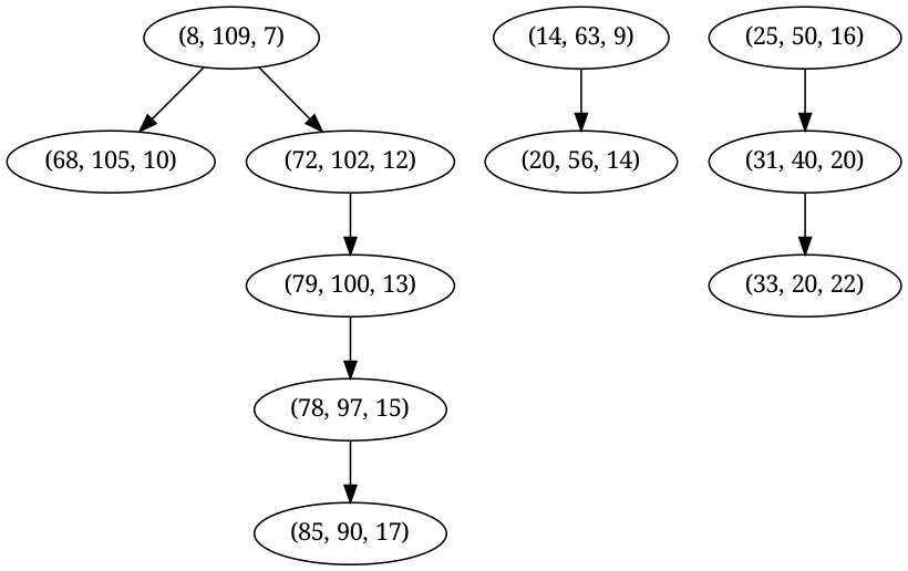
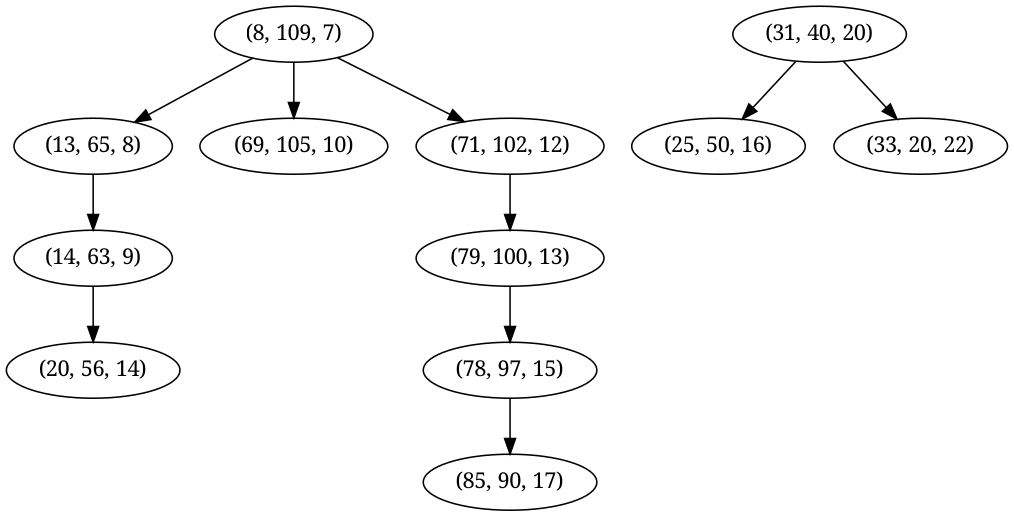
  digraph {
    fontname="Noto Serif"
    node [fontname="Noto Serif"]
    edge [fontname="Noto Serif"]
    "(8, 109, 7)"
-   "(68, 105, 10)"
-   "(71, 102, 12)" [label="(72, 102, 12)"]
+   "(13, 65, 8)"
+   "(68, 105, 10)" [label="(69, 105, 10)"]
+   "(71, 102, 12)"
    "(14, 63, 9)"
    "(20, 56, 14)"
    n7 [label="(31, 40, 20)"]
    "(25, 50, 16)"
    n9 [label="(33, 20, 22)"]
    n10 [label="(79, 100, 13)"]
    "(78, 97, 15)"
    "(85, 90, 17)"
+   "(8, 109, 7)" -> "(13, 65, 8)"
    "(8, 109, 7)" -> "(68, 105, 10)"
    "(8, 109, 7)" -> "(71, 102, 12)"
+   "(13, 65, 8)" -> "(14, 63, 9)"
    "(71, 102, 12)" -> n10
    "(14, 63, 9)" -> "(20, 56, 14)"
    n7 -> n9
-   "(25, 50, 16)" -> n7
+   n7 -> "(25, 50, 16)"
    n10 -> "(78, 97, 15)"
    "(78, 97, 15)" -> "(85, 90, 17)"
  }
